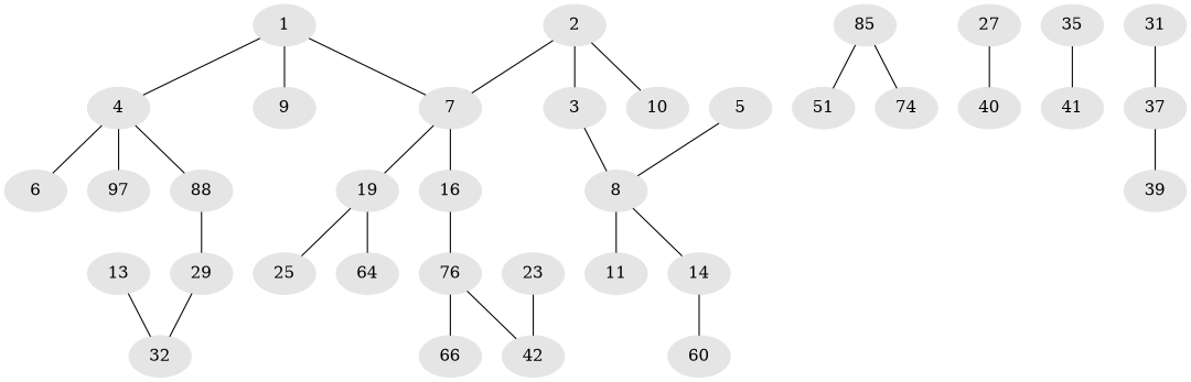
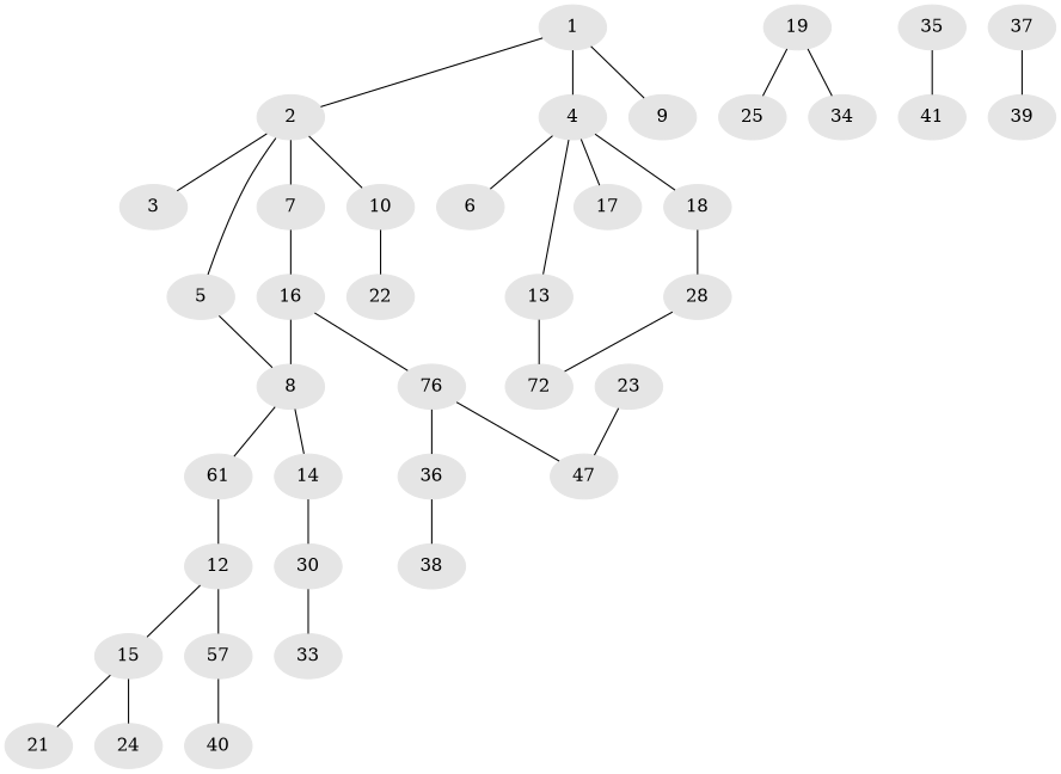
  graph {
    node [color=gray90 style=filled]
    edge [weight=1.0]
    1
    2
    4
    9
    3
    5
    7
    10
    6
    13
-   17 [label=97]
-   18 [label=88]
+   17
+   18
    8
    16
    19
-   11
+   22
+   11 [label=61]
    14
-   32
-   28 [label=29]
+   32 [label=72]
+   28
    n21 [label=76]
    25
-   34 [label=64]
-   30 [label=60]
-   15 [label=85]
-   27
-   21 [label=51]
-   24 [label=74]
+   34
+   12
+   30
+   15
+   27 [label=57]
+   21
+   24
    40
    35
    41
-   42
-   36 [label=66]
+   33
+   42 [label=47]
+   36
    23
-   31
+   38
    37
    39
-   1 -- 7
+   1 -- 2
    1 -- 4
    1 -- 9
    2 -- 3
+   2 -- 5
    2 -- 7
    2 -- 10
    4 -- 6
+   4 -- 13
    4 -- 17 [weight=2.0]
    4 -- 18
-   3 -- 8 [weight=2.0]
+   16 -- 8 [weight=2.0]
    5 -- 8
    7 -- 16 [weight=2.0]
-   7 -- 19
+   10 -- 22
    13 -- 32
    18 -- 28 [weight=2.0]
    8 -- 11
    8 -- 14
    16 -- n21
    19 -- 25
    19 -- 34
+   11 -- 12 [weight=2.0]
    14 -- 30
    28 -- 32
    n21 -- 42
    n21 -- 36
+   12 -- 15
+   12 -- 27
+   30 -- 33
    15 -- 21
    15 -- 24
    27 -- 40
    35 -- 41
+   36 -- 38
    23 -- 42
-   31 -- 37
    37 -- 39
  }
